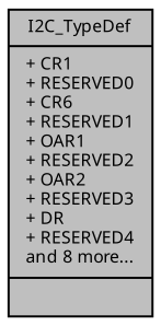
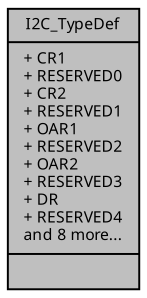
  digraph {
-   n1 [color=black fillcolor=grey75 fontcolor=black fontname=Sans fontsize=8 height=0.2 label="{I2C_TypeDef\n|+ CR1\l+ RESERVED0\l+ CR6\l+ RESERVED1\l+ OAR1\l+ RESERVED2\l+ OAR2\l+ RESERVED3\l+ DR\l+ RESERVED4\land 8 more...\l|}" shape=record style=filled width=0.4]
+   n1 [color=black fillcolor=grey75 fontcolor=black fontname=Sans fontsize=8 height=0.2 label="{I2C_TypeDef\n|+ CR1\l+ RESERVED0\l+ CR2\l+ RESERVED1\l+ OAR1\l+ RESERVED2\l+ OAR2\l+ RESERVED3\l+ DR\l+ RESERVED4\land 8 more...\l|}" shape=record style=filled width=0.4]
  }
